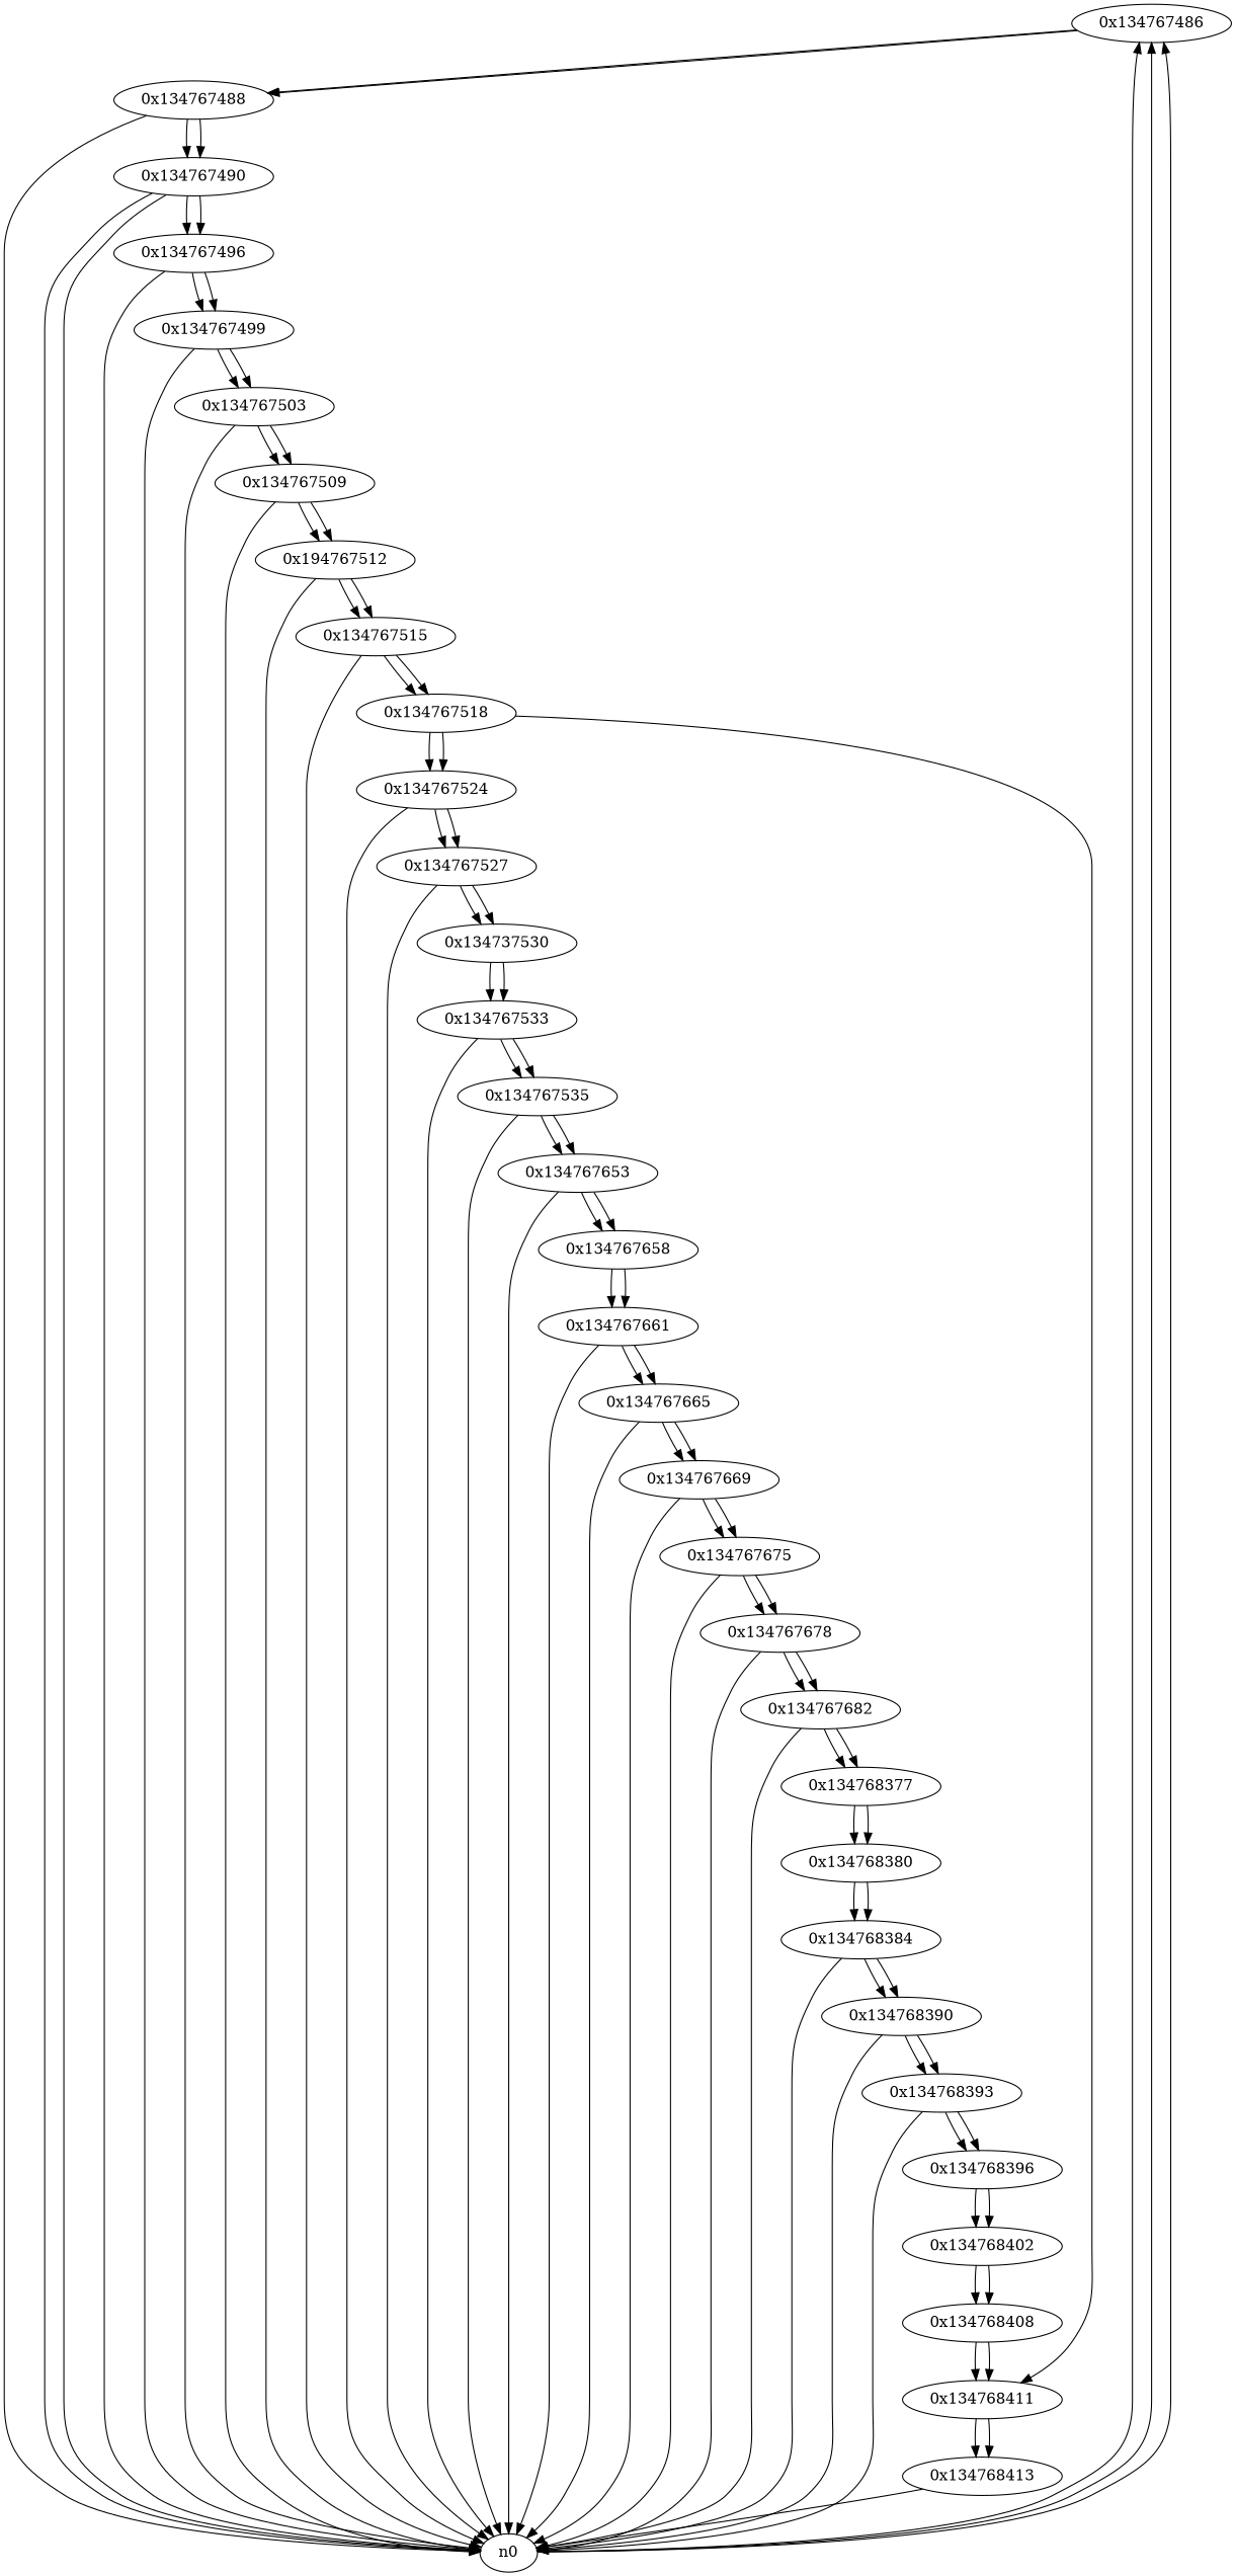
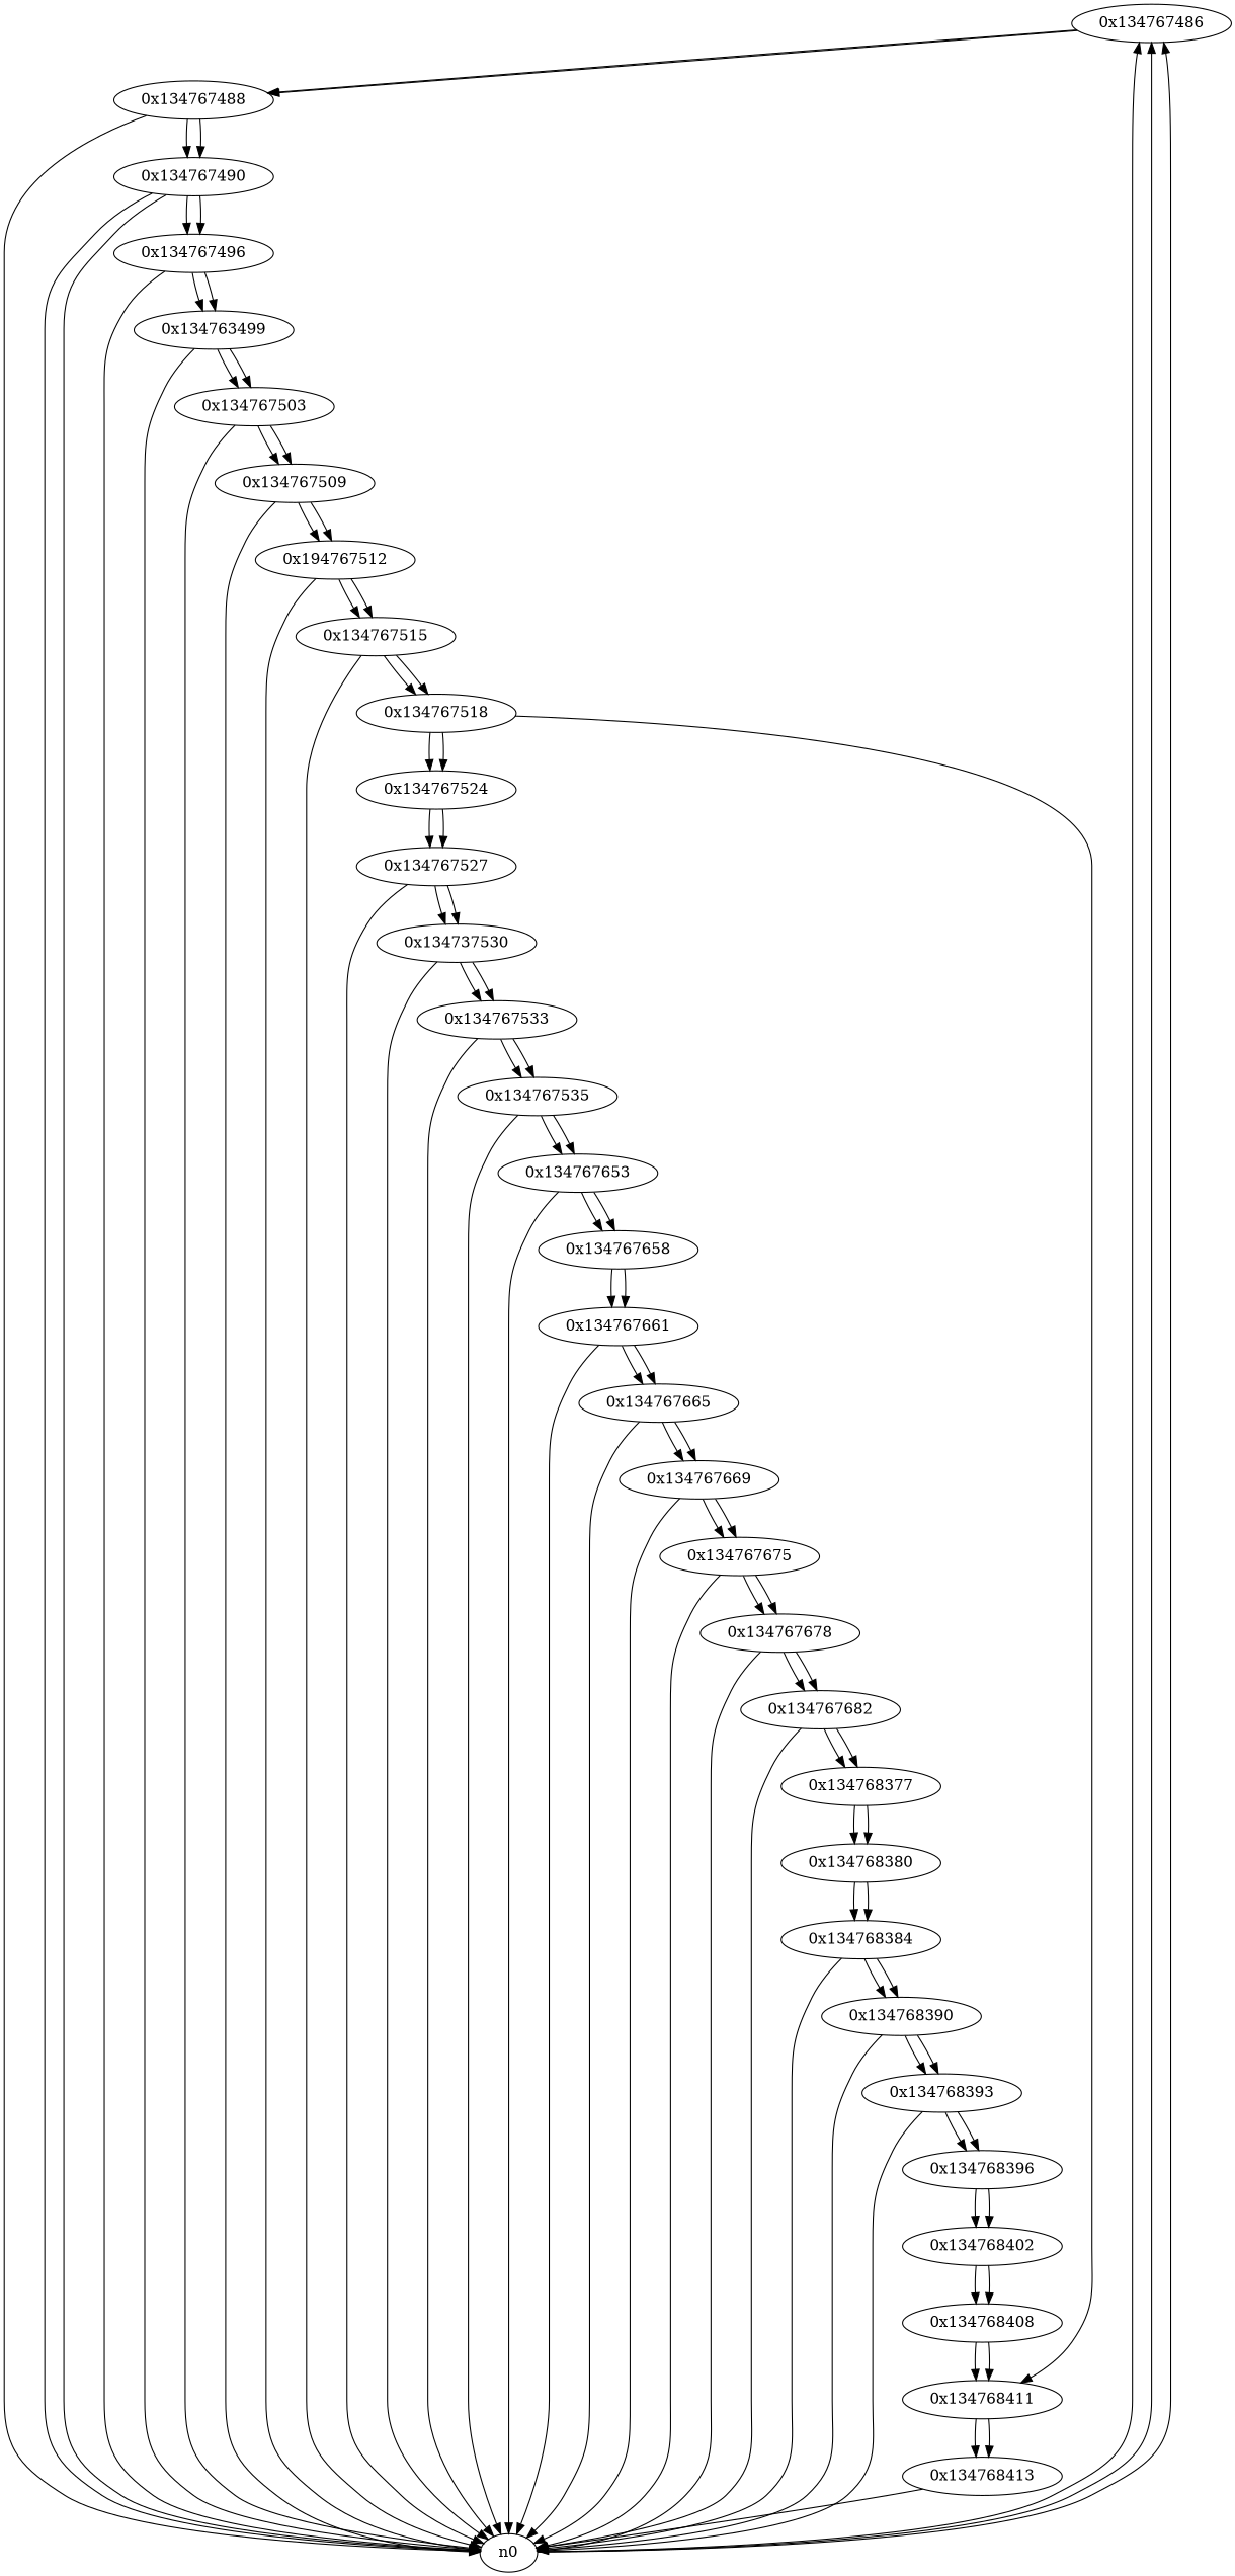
  digraph {
    n1 [label="0x134767486"]
    n2 [label="0x134767488"]
    n0
    n3 [label="0x134767490"]
    n4 [label="0x134767496"]
-   n5 [label="0x134767499"]
+   n5 [label="0x134763499"]
    n6 [label="0x134767503"]
    n7 [label="0x134767509"]
    n8 [label="0x194767512"]
    n9 [label="0x134767515"]
    n10 [label="0x134767518"]
    n11 [label="0x134767524"]
    n32 [label="0x134768411"]
    n12 [label="0x134767527"]
    n13 [label="0x134737530"]
    n14 [label="0x134767533"]
    n15 [label="0x134767535"]
    n16 [label="0x134767653"]
    n17 [label="0x134767658"]
    n18 [label="0x134767661"]
    n19 [label="0x134767665"]
    n20 [label="0x134767669"]
    n21 [label="0x134767675"]
    n22 [label="0x134767678"]
    n23 [label="0x134767682"]
    n24 [label="0x134768377"]
    n25 [label="0x134768380"]
    n26 [label="0x134768384"]
    n27 [label="0x134768390"]
    n28 [label="0x134768393"]
    n29 [label="0x134768396"]
    n30 [label="0x134768402"]
    n31 [label="0x134768408"]
    n33 [label="0x134768413"]
    n1 -> n2
    n1 -> n2
    n2 -> n0
    n2 -> n3
    n2 -> n3
    n0 -> n1
    n0 -> n1
    n0 -> n1
    n3 -> n0
    n3 -> n0
    n3 -> n4
    n3 -> n4
    n4 -> n0
    n4 -> n5
    n4 -> n5
    n5 -> n0
    n5 -> n6
    n5 -> n6
    n6 -> n0
    n6 -> n7
    n6 -> n7
    n7 -> n0
    n7 -> n8
    n7 -> n8
    n8 -> n0
    n8 -> n9
    n8 -> n9
    n9 -> n0
    n9 -> n10
    n9 -> n10
    n10 -> n11
    n10 -> n11
    n10 -> n32
    n11 -> n12
    n11 -> n12
    n32 -> n33
    n32 -> n33
    n12 -> n0
    n12 -> n13
    n12 -> n13
-   n11 -> n0
+   n13 -> n0
    n13 -> n14
    n13 -> n14
    n14 -> n0
    n14 -> n15
    n14 -> n15
    n15 -> n0
    n15 -> n16
    n15 -> n16
    n16 -> n0
    n16 -> n17
    n16 -> n17
    n17 -> n18
    n17 -> n18
    n18 -> n0
    n18 -> n19
    n18 -> n19
    n19 -> n0
    n19 -> n20
    n19 -> n20
    n20 -> n0
    n20 -> n21
    n20 -> n21
    n21 -> n0
    n21 -> n22
    n21 -> n22
    n22 -> n0
    n22 -> n23
    n22 -> n23
    n23 -> n0
    n23 -> n24
    n23 -> n24
    n24 -> n25
    n24 -> n25
    n25 -> n26
    n25 -> n26
    n26 -> n0
    n26 -> n27
    n26 -> n27
    n27 -> n0
    n27 -> n28
    n27 -> n28
    n28 -> n0
    n28 -> n29
    n28 -> n29
    n29 -> n30
    n29 -> n30
    n30 -> n31
    n30 -> n31
    n31 -> n32
    n31 -> n32
    n33 -> n0
  }
